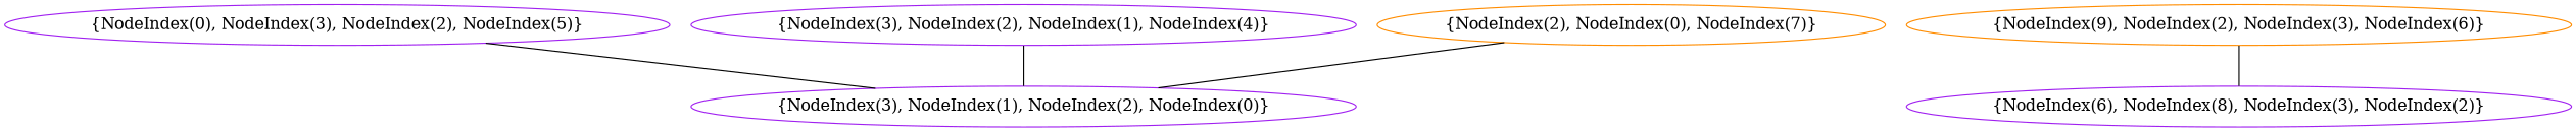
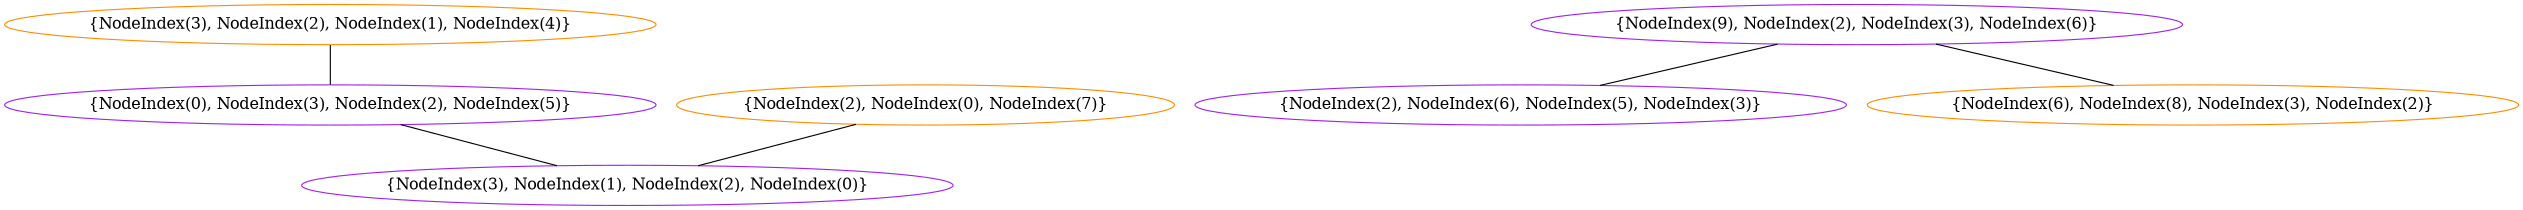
  graph {
    node [color=darkorange]
    n1 [color=purple label="{NodeIndex(3), NodeIndex(1), NodeIndex(2), NodeIndex(0)}"]
    n2 [color=purple label="{NodeIndex(0), NodeIndex(3), NodeIndex(2), NodeIndex(5)}"]
-   n3 [color=purple label="{NodeIndex(3), NodeIndex(2), NodeIndex(1), NodeIndex(4)}"]
-   n5 [color=purple label="{NodeIndex(6), NodeIndex(8), NodeIndex(3), NodeIndex(2)}"]
-   n6 [label="{NodeIndex(9), NodeIndex(2), NodeIndex(3), NodeIndex(6)}"]
+   n3 [label="{NodeIndex(3), NodeIndex(2), NodeIndex(1), NodeIndex(4)}"]
+   n4 [color=purple label="{NodeIndex(2), NodeIndex(6), NodeIndex(5), NodeIndex(3)}"]
+   n5 [label="{NodeIndex(6), NodeIndex(8), NodeIndex(3), NodeIndex(2)}"]
+   n6 [color=purple label="{NodeIndex(9), NodeIndex(2), NodeIndex(3), NodeIndex(6)}"]
    n7 [label="{NodeIndex(2), NodeIndex(0), NodeIndex(7)}"]
    n2 -- n1
-   n3 -- n1
+   n3 -- n2
+   n6 -- n4
    n6 -- n5
    n7 -- n1
  }
